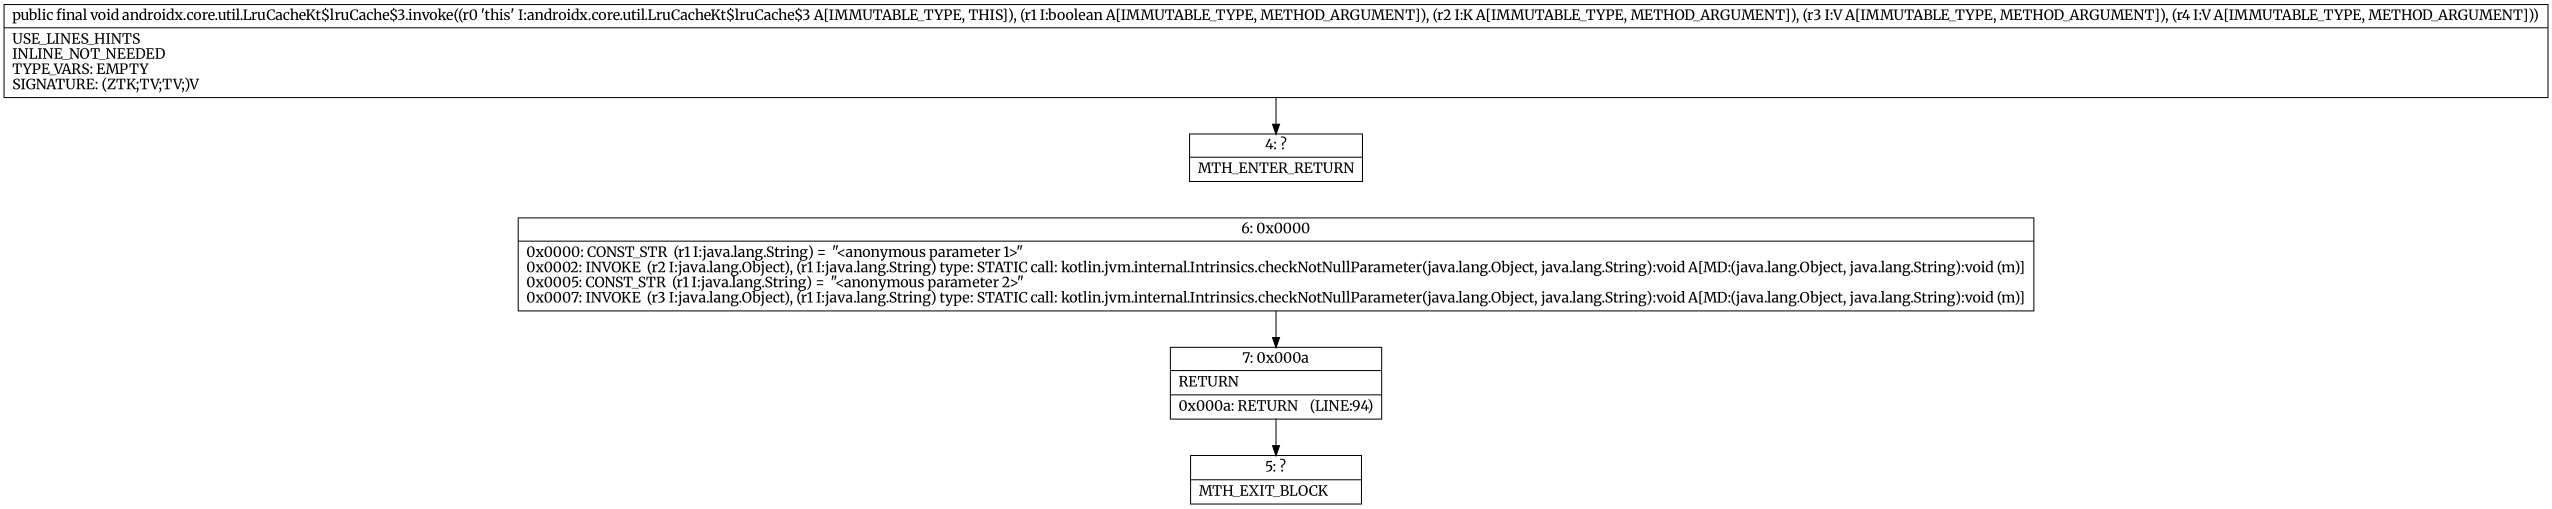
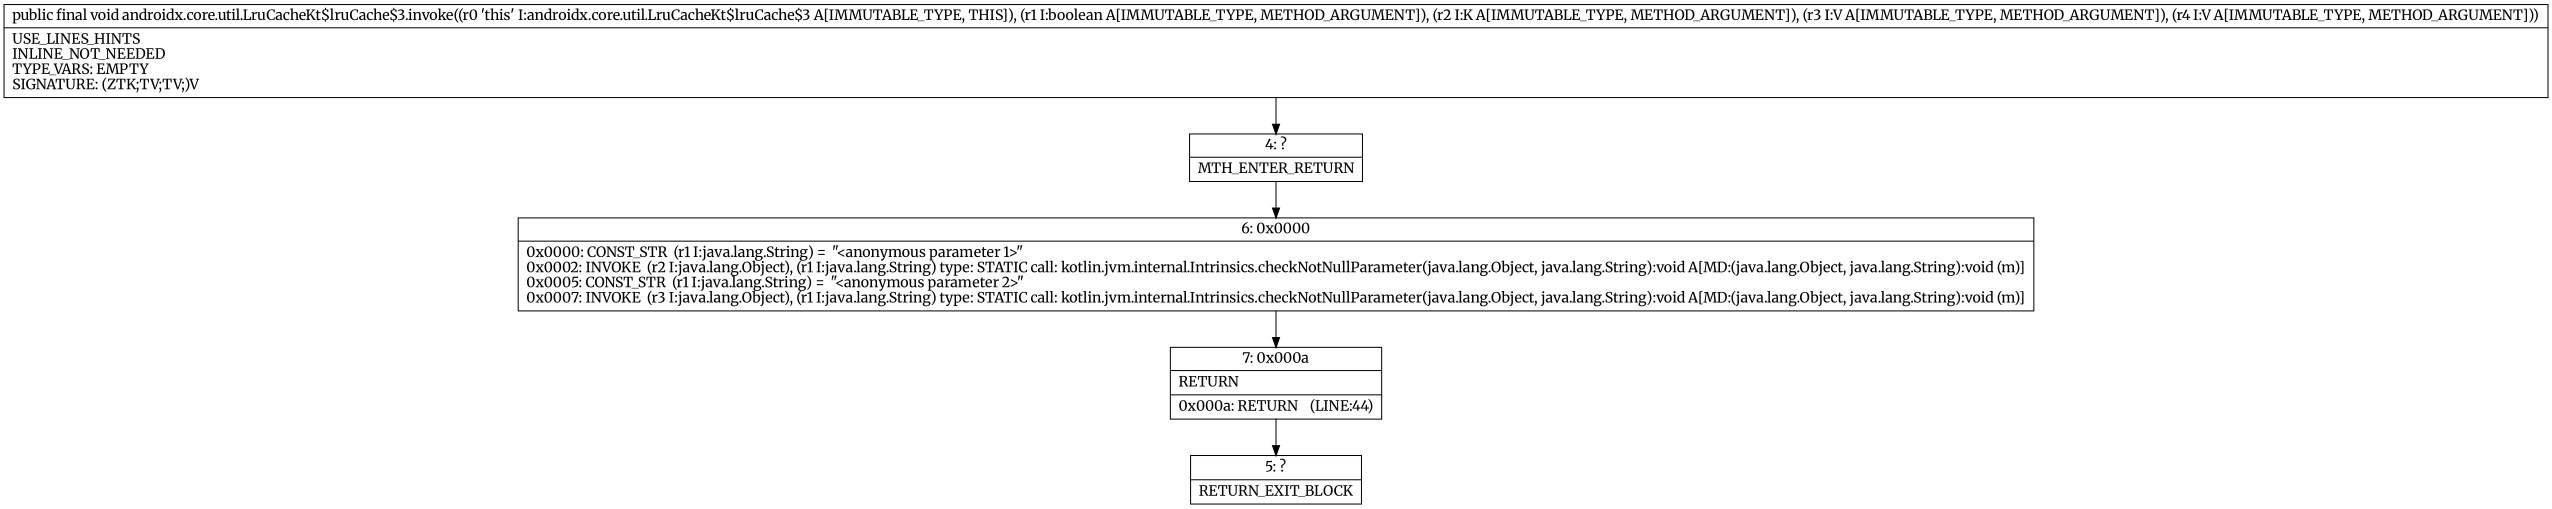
  digraph {
    fontname=Merriweather
    node [fontname=Merriweather shape=record]
    edge [fontname=Merriweather]
    n1 [label="{4\:\ ?|MTH_ENTER_RETURN\l}"]
    n2 [label="{6\:\ 0x0000|0x0000: CONST_STR  (r1 I:java.lang.String) =  \"\<anonymous parameter 1\>\" \l0x0002: INVOKE  (r2 I:java.lang.Object), (r1 I:java.lang.String) type: STATIC call: kotlin.jvm.internal.Intrinsics.checkNotNullParameter(java.lang.Object, java.lang.String):void A[MD:(java.lang.Object, java.lang.String):void (m)]\l0x0005: CONST_STR  (r1 I:java.lang.String) =  \"\<anonymous parameter 2\>\" \l0x0007: INVOKE  (r3 I:java.lang.Object), (r1 I:java.lang.String) type: STATIC call: kotlin.jvm.internal.Intrinsics.checkNotNullParameter(java.lang.Object, java.lang.String):void A[MD:(java.lang.Object, java.lang.String):void (m)]\l}"]
-   n3 [label="{7\:\ 0x000a|RETURN\l|0x000a: RETURN    (LINE:94)\l}"]
-   n4 [label="{5\:\ ?|MTH_EXIT_BLOCK\l}"]
+   n3 [label="{7\:\ 0x000a|RETURN\l|0x000a: RETURN    (LINE:44)\l}"]
+   n4 [label="{5\:\ ?|RETURN_EXIT_BLOCK\l}"]
    n5 [label="{public final void androidx.core.util.LruCacheKt$lruCache$3.invoke((r0 'this' I:androidx.core.util.LruCacheKt$lruCache$3 A[IMMUTABLE_TYPE, THIS]), (r1 I:boolean A[IMMUTABLE_TYPE, METHOD_ARGUMENT]), (r2 I:K A[IMMUTABLE_TYPE, METHOD_ARGUMENT]), (r3 I:V A[IMMUTABLE_TYPE, METHOD_ARGUMENT]), (r4 I:V A[IMMUTABLE_TYPE, METHOD_ARGUMENT]))  | USE_LINES_HINTS\lINLINE_NOT_NEEDED\lTYPE_VARS: EMPTY\lSIGNATURE: (ZTK;TV;TV;)V\l}"]
+   n1 -> n2
    n2 -> n3
    n3 -> n4
    n5 -> n1
  }
